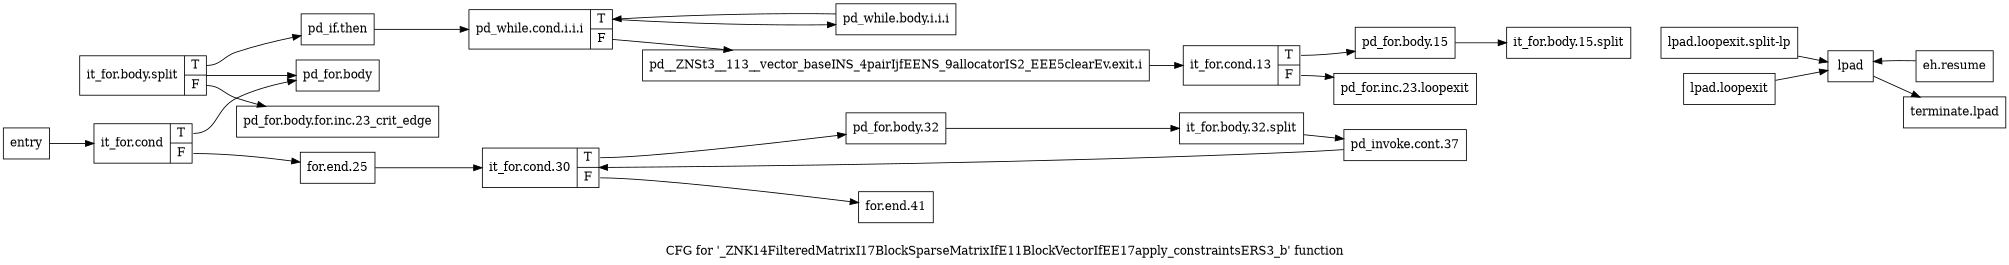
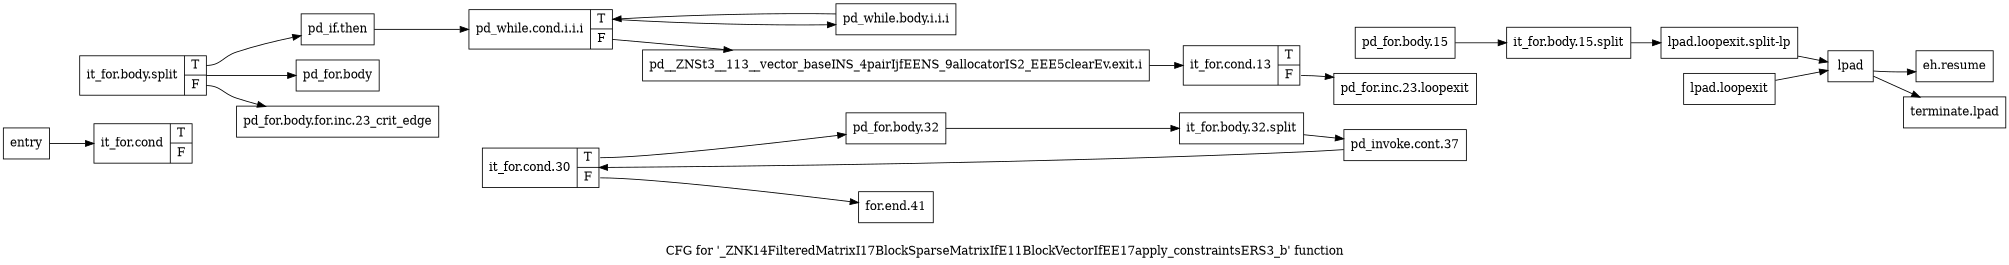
  digraph {
    label="CFG for '_ZNK14FilteredMatrixI17BlockSparseMatrixIfE11BlockVectorIfEE17apply_constraintsERS3_b' function"
    rankdir=LR
    node [shape=record]
    n1 [label="{entry}"]
    n2 [label="{it_for.cond|{<s0>T|<s1>F}}"]
    n3 [label="{pd_for.body}"]
-   n4 [label="{for.end.25}"]
    n5 [label="{it_for.cond.30|{<s0>T|<s1>F}}"]
    n6 [label="{it_for.body.split|{<s0>T|<s1>F}}"]
    n7 [label="{pd_if.then}"]
    n8 [label="{pd_for.body.for.inc.23_crit_edge}"]
    n9 [label="{pd_for.body.32}"]
    n10 [label="{for.end.41}"]
    n11 [label="{pd_while.cond.i.i.i|{<s0>T|<s1>F}}"]
    n12 [label="{pd_while.body.i.i.i}"]
    n13 [label="{pd__ZNSt3__113__vector_baseINS_4pairIjfEENS_9allocatorIS2_EEE5clearEv.exit.i}"]
    n14 [label="{it_for.cond.13|{<s0>T|<s1>F}}"]
    n15 [label="{pd_for.body.15}"]
    n16 [label="{pd_for.inc.23.loopexit}"]
    n17 [label="{it_for.body.15.split}"]
    n18 [label="{lpad.loopexit.split-lp}"]
    n19 [label="{lpad}"]
    n20 [label="{eh.resume}"]
    n21 [label="{terminate.lpad}"]
    n22 [label="{lpad.loopexit}"]
    n23 [label="{it_for.body.32.split}"]
    n24 [label="{pd_invoke.cont.37}"]
    n1 -> n2
-   n2 -> n3 [tailport=s0]
-   n2 -> n4 [tailport=s1]
-   n4 -> n5
    n5 -> n9 [tailport=s0]
    n5 -> n10 [tailport=s1]
    n6 -> n3
    n6 -> n7 [tailport=s0]
    n6 -> n8 [tailport=s1]
    n7 -> n11
    n9 -> n23
    n11 -> n12 [tailport=s0]
    n11 -> n13 [tailport=s1]
    n12 -> n11
    n13 -> n14
-   n14 -> n15 [tailport=s0]
    n14 -> n16 [tailport=s1]
    n15 -> n17
+   n17 -> n18
    n18 -> n19
-   n20 -> n19
+   n19 -> n20
    n19 -> n21
    n22 -> n19
    n23 -> n24
    n24 -> n5
  }
